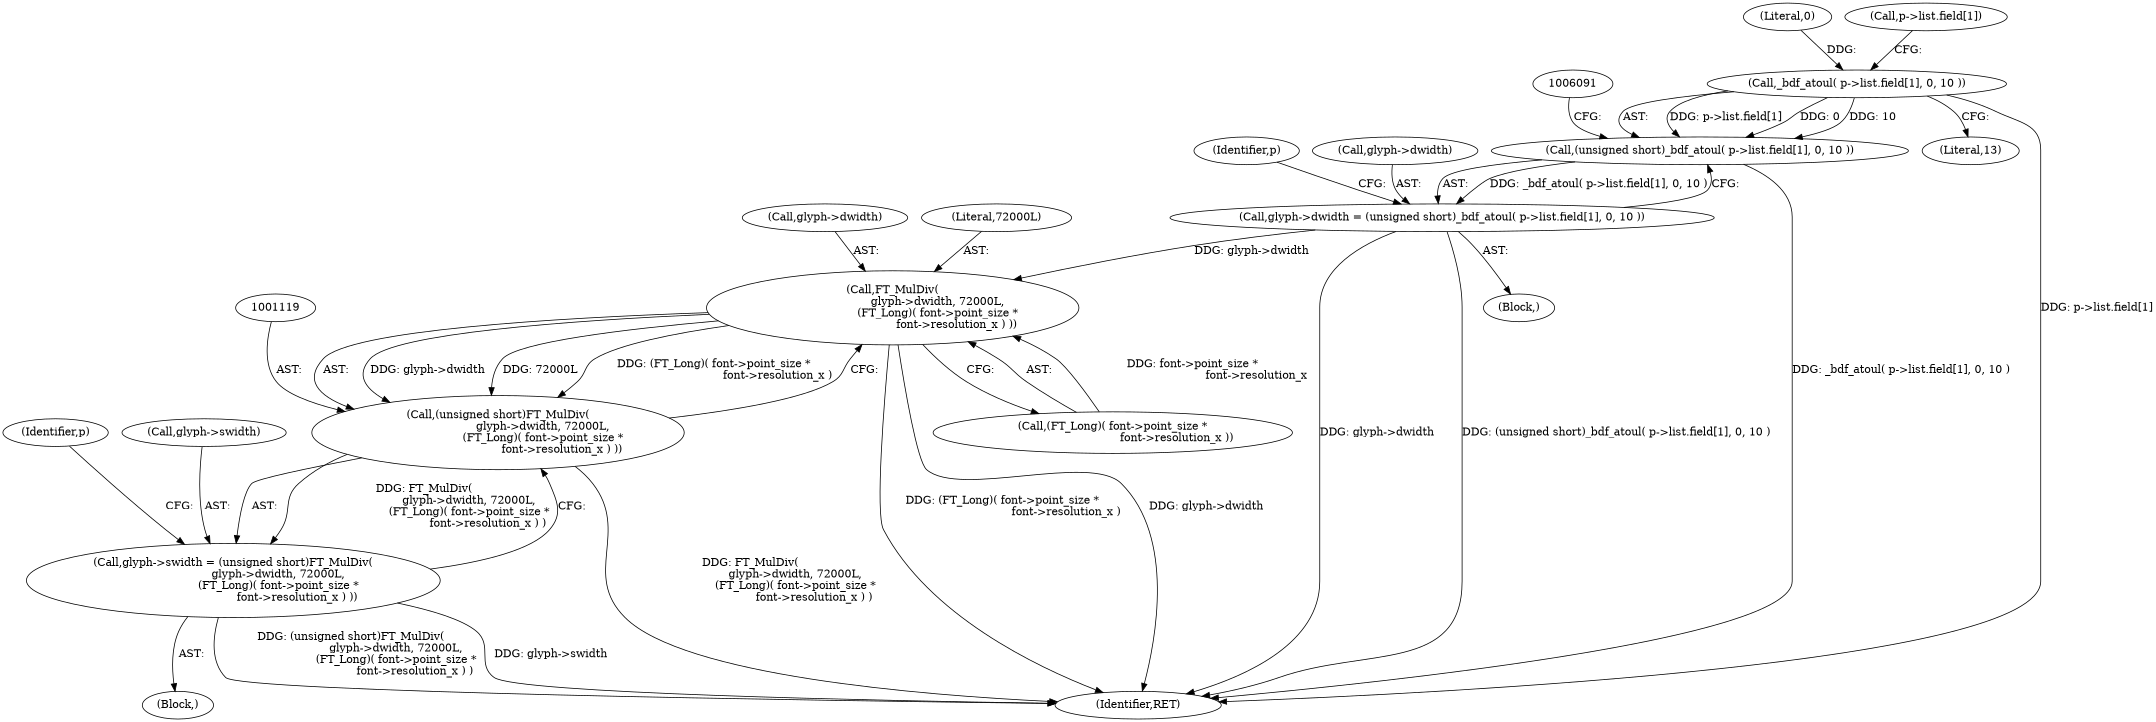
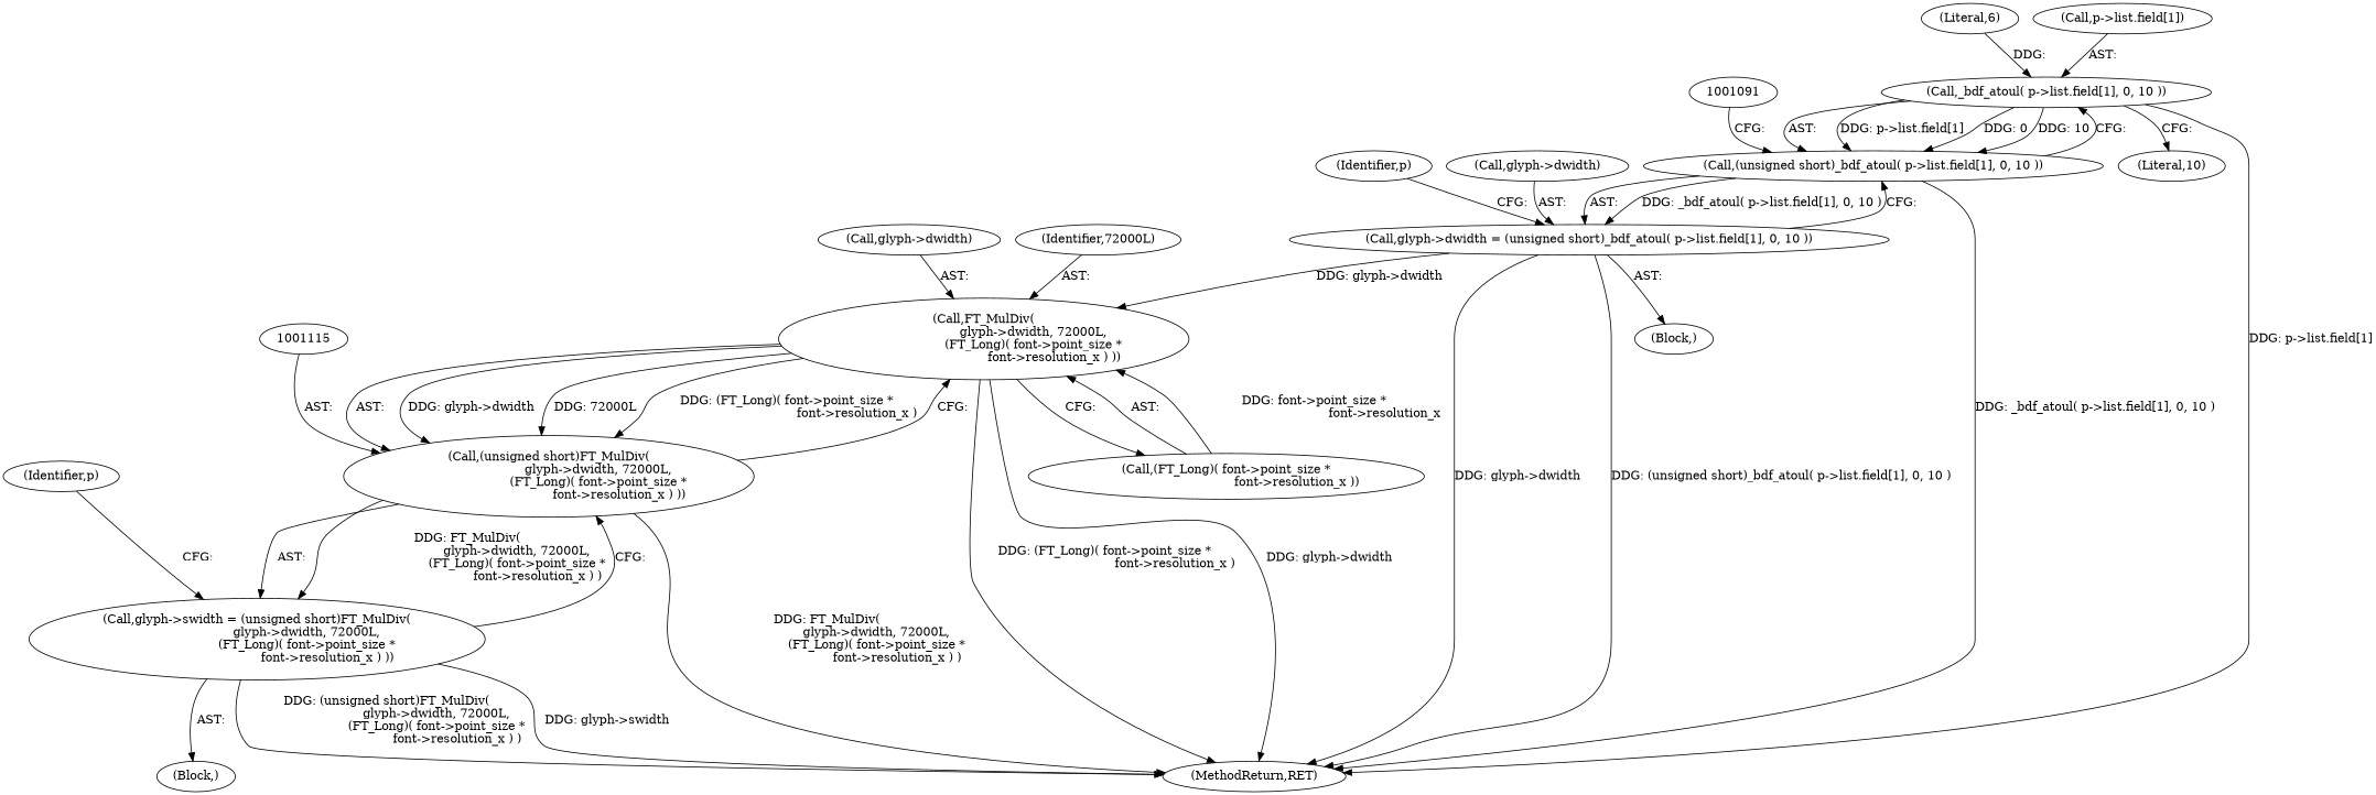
  digraph {
    n1 [label="(Call,_bdf_atoul( p->list.field[1], 0, 10 ))"]
    n2 [label="(Call,(unsigned short)_bdf_atoul( p->list.field[1], 0, 10 ))"]
-   n3 [label="(Literal,13)"]
-   n4 [label="(Identifier,RET)"]
+   n3 [label="(Literal,10)"]
+   n4 [label="(MethodReturn,RET)"]
    n5 [label="(Call,glyph->dwidth = (unsigned short)_bdf_atoul( p->list.field[1], 0, 10 ))"]
    n6 [label="(Call,FT_MulDiv(\n                          glyph->dwidth, 72000L,\n                          (FT_Long)( font->point_size *\n                                     font->resolution_x ) ))"]
    n7 [label="(Block,)"]
    n8 [label="(Call,(unsigned short)FT_MulDiv(\n                          glyph->dwidth, 72000L,\n                          (FT_Long)( font->point_size *\n                                     font->resolution_x ) ))"]
    n9 [label="(Call,(FT_Long)( font->point_size *\n                                     font->resolution_x ))"]
    n10 [label="(Call,glyph->swidth = (unsigned short)FT_MulDiv(\n                          glyph->dwidth, 72000L,\n                          (FT_Long)( font->point_size *\n                                     font->resolution_x ) ))"]
    n11 [label="(Block,)"]
-   n12 [label="(Literal,0)"]
+   n12 [label="(Literal,6)"]
    n13 [label="(Call,glyph->dwidth)"]
-   n14 [label="(Literal,72000L)"]
+   n14 [label="(Identifier,72000L)"]
    n15 [label="(Identifier,p)"]
    n16 [label="(Call,p->list.field[1])"]
    n17 [label="(Identifier,p)"]
-   n18 [label="(Call,glyph->swidth)"]
    n19 [label="(Call,glyph->dwidth)"]
-   1001091 [label=1006091]
-   1001115 [label=1001119]
+   1001091
+   1001115
    n1 -> n2 [label="AST: "]
    n1 -> n2 [label="DDG: p->list.field[1]"]
    n1 -> n2 [label="DDG: 0"]
    n1 -> n2 [label="DDG: 10"]
    n1 -> n3 [label="CFG: "]
    n1 -> n4 [label="DDG: p->list.field[1]"]
+   n2 -> n1 [label="CFG: "]
    n2 -> n4 [label="DDG: _bdf_atoul( p->list.field[1], 0, 10 )"]
    n2 -> n5 [label="AST: "]
    n2 -> n5 [label="DDG: _bdf_atoul( p->list.field[1], 0, 10 )"]
    n5 -> n2 [label="CFG: "]
    n5 -> n4 [label="DDG: glyph->dwidth"]
    n5 -> n4 [label="DDG: (unsigned short)_bdf_atoul( p->list.field[1], 0, 10 )"]
    n5 -> n6 [label="DDG: glyph->dwidth"]
    n5 -> n7 [label="AST: "]
    n6 -> n4 [label="DDG: (FT_Long)( font->point_size *\n                                     font->resolution_x )"]
    n6 -> n4 [label="DDG: glyph->dwidth"]
    n6 -> n8 [label="AST: "]
    n6 -> n8 [label="DDG: glyph->dwidth"]
    n6 -> n8 [label="DDG: 72000L"]
    n6 -> n8 [label="DDG: (FT_Long)( font->point_size *\n                                     font->resolution_x )"]
    n6 -> n9 [label="CFG: "]
    n8 -> n4 [label="DDG: FT_MulDiv(\n                          glyph->dwidth, 72000L,\n                          (FT_Long)( font->point_size *\n                                     font->resolution_x ) )"]
    n8 -> n6 [label="CFG: "]
    n8 -> n10 [label="AST: "]
    n8 -> n10 [label="DDG: FT_MulDiv(\n                          glyph->dwidth, 72000L,\n                          (FT_Long)( font->point_size *\n                                     font->resolution_x ) )"]
    n9 -> n6 [label="AST: "]
    n9 -> n6 [label="DDG: font->point_size *\n                                     font->resolution_x"]
    n10 -> n4 [label="DDG: (unsigned short)FT_MulDiv(\n                          glyph->dwidth, 72000L,\n                          (FT_Long)( font->point_size *\n                                     font->resolution_x ) )"]
    n10 -> n4 [label="DDG: glyph->swidth"]
    n10 -> n8 [label="CFG: "]
    n10 -> n11 [label="AST: "]
    n12 -> n1 [label="DDG: "]
    n13 -> n6 [label="AST: "]
    n14 -> n6 [label="AST: "]
    n15 -> n10 [label="CFG: "]
-   n16 -> n1 [label="CFG: "]
+   n16 -> n1 [label="AST: "]
    n17 -> n5 [label="CFG: "]
-   n18 -> n10 [label="AST: "]
    n19 -> n5 [label="AST: "]
    1001091 -> n2 [label="CFG: "]
    1001115 -> n8 [label="AST: "]
  }
